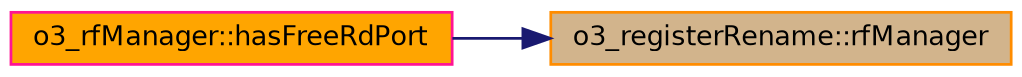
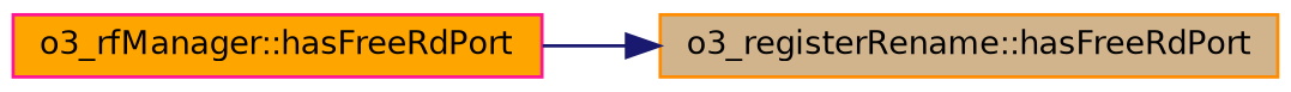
  digraph {
    rankdir=LR
    node [fontname=Helvetica fontsize=10 shape=record style=filled]
    n1 [color=deeppink fillcolor=orange fontcolor=black height=0.2 label="o3_rfManager::hasFreeRdPort" width=0.4]
-   n2 [color=darkorange fillcolor=tan height=0.2 label="o3_registerRename::rfManager" width=0.4]
+   n2 [color=darkorange fillcolor=tan height=0.2 label="o3_registerRename::hasFreeRdPort" width=0.4]
    n1 -> n2 [color=midnightblue fontname=Helvetica fontsize=10 labelfontname=Helvetica labelfontsize=10 style=solid arrowhead=normal]
  }
